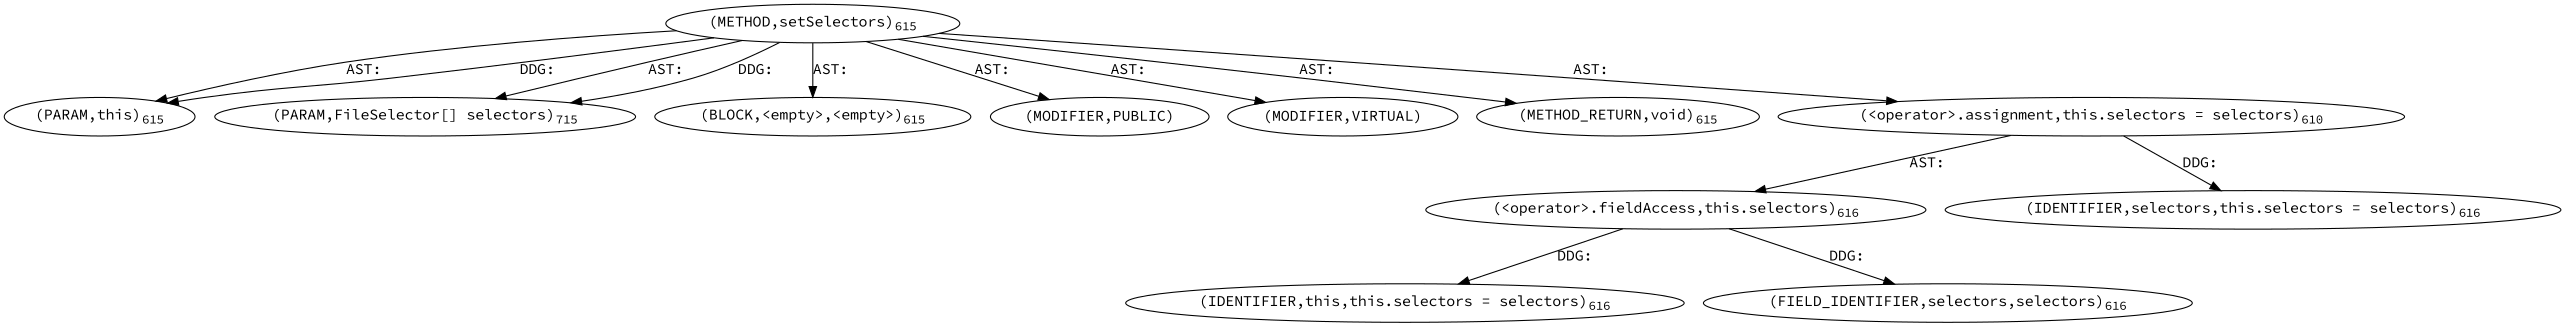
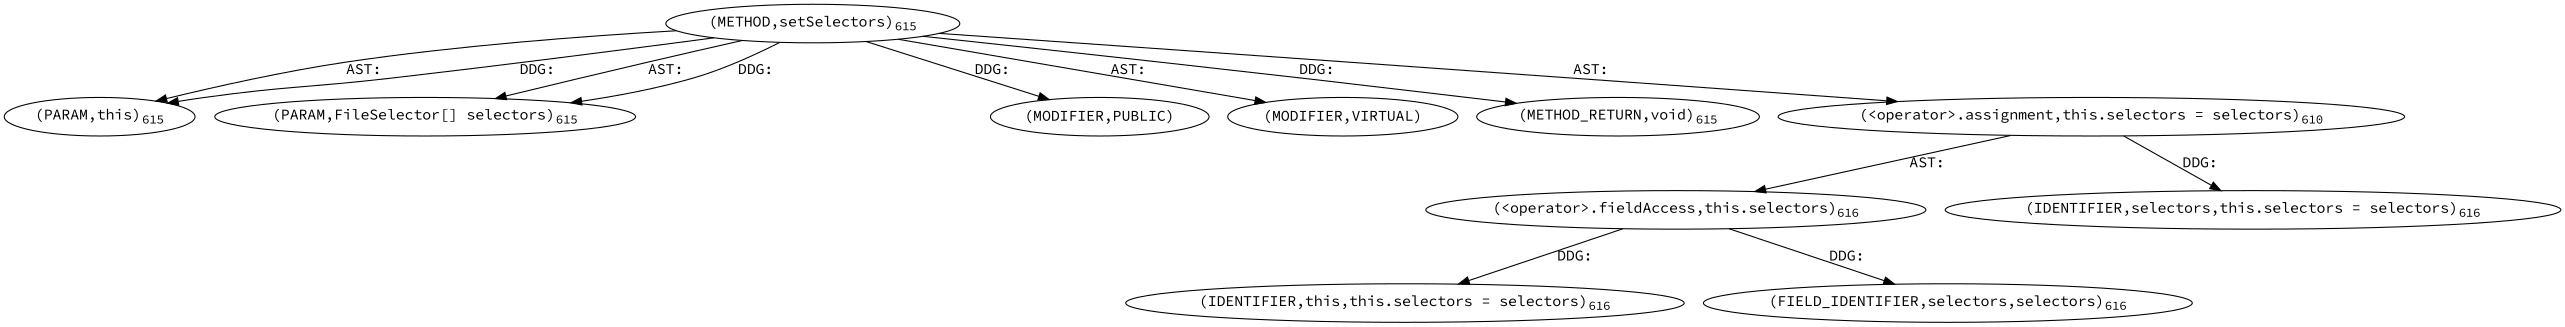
  digraph {
    fontname="Source Code Pro"
    node [fontname="Source Code Pro"]
    edge [fontname="Source Code Pro"]
    n1 [label=<(METHOD,setSelectors)<SUB>615</SUB>>]
    n2 [label=<(PARAM,this)<SUB>615</SUB>>]
-   n3 [label=<(PARAM,FileSelector[] selectors)<SUB>715</SUB>>]
-   n4 [label=<(BLOCK,&lt;empty&gt;,&lt;empty&gt;)<SUB>615</SUB>>]
+   n3 [label=<(PARAM,FileSelector[] selectors)<SUB>615</SUB>>]
    n5 [label=<(MODIFIER,PUBLIC)>]
    n6 [label=<(MODIFIER,VIRTUAL)>]
    n7 [label=<(METHOD_RETURN,void)<SUB>615</SUB>>]
    n8 [label=<(&lt;operator&gt;.assignment,this.selectors = selectors)<SUB>610</SUB>>]
    n9 [label=<(&lt;operator&gt;.fieldAccess,this.selectors)<SUB>616</SUB>>]
    n10 [label=<(IDENTIFIER,selectors,this.selectors = selectors)<SUB>616</SUB>>]
    n11 [label=<(IDENTIFIER,this,this.selectors = selectors)<SUB>616</SUB>>]
    n12 [label=<(FIELD_IDENTIFIER,selectors,selectors)<SUB>616</SUB>>]
    n1 -> n2 [label="AST: "]
    n1 -> n2 [label="DDG: "]
    n1 -> n3 [label="AST: "]
    n1 -> n3 [label="DDG: "]
-   n1 -> n4 [label="AST: "]
-   n1 -> n5 [label="AST: "]
+   n1 -> n5 [label="DDG: "]
    n1 -> n6 [label="AST: "]
-   n1 -> n7 [label="AST: "]
+   n1 -> n7 [label="DDG: "]
    n1 -> n8 [label="AST: "]
    n8 -> n9 [label="AST: "]
    n8 -> n10 [label="DDG: "]
    n9 -> n11 [label="DDG: "]
    n9 -> n12 [label="DDG: "]
  }
